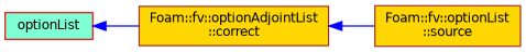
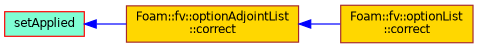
  digraph {
    rankdir=LR
    node [color=brown fillcolor=gold fontname=Helvetica fontsize=10 shape=record style=filled]
    edge [color=blue dir=back fontname=Helvetica fontsize=10 labelfontname=Helvetica labelfontsize=10 style=solid]
-   n1 [color=red fillcolor=aquamarine fontcolor=black height=0.2 label=optionList width=0.4]
+   n1 [color=red fillcolor=aquamarine fontcolor=black height=0.2 label=setApplied width=0.4]
    n2 [height=0.2 label="Foam::fv::optionAdjointList\l::correct" width=0.4]
-   n3 [height=0.2 label="Foam::fv::optionList\l::source" width=0.4]
+   n3 [height=0.2 label="Foam::fv::optionList\l::correct" width=0.4]
    n1 -> n2
    n2 -> n3
  }
